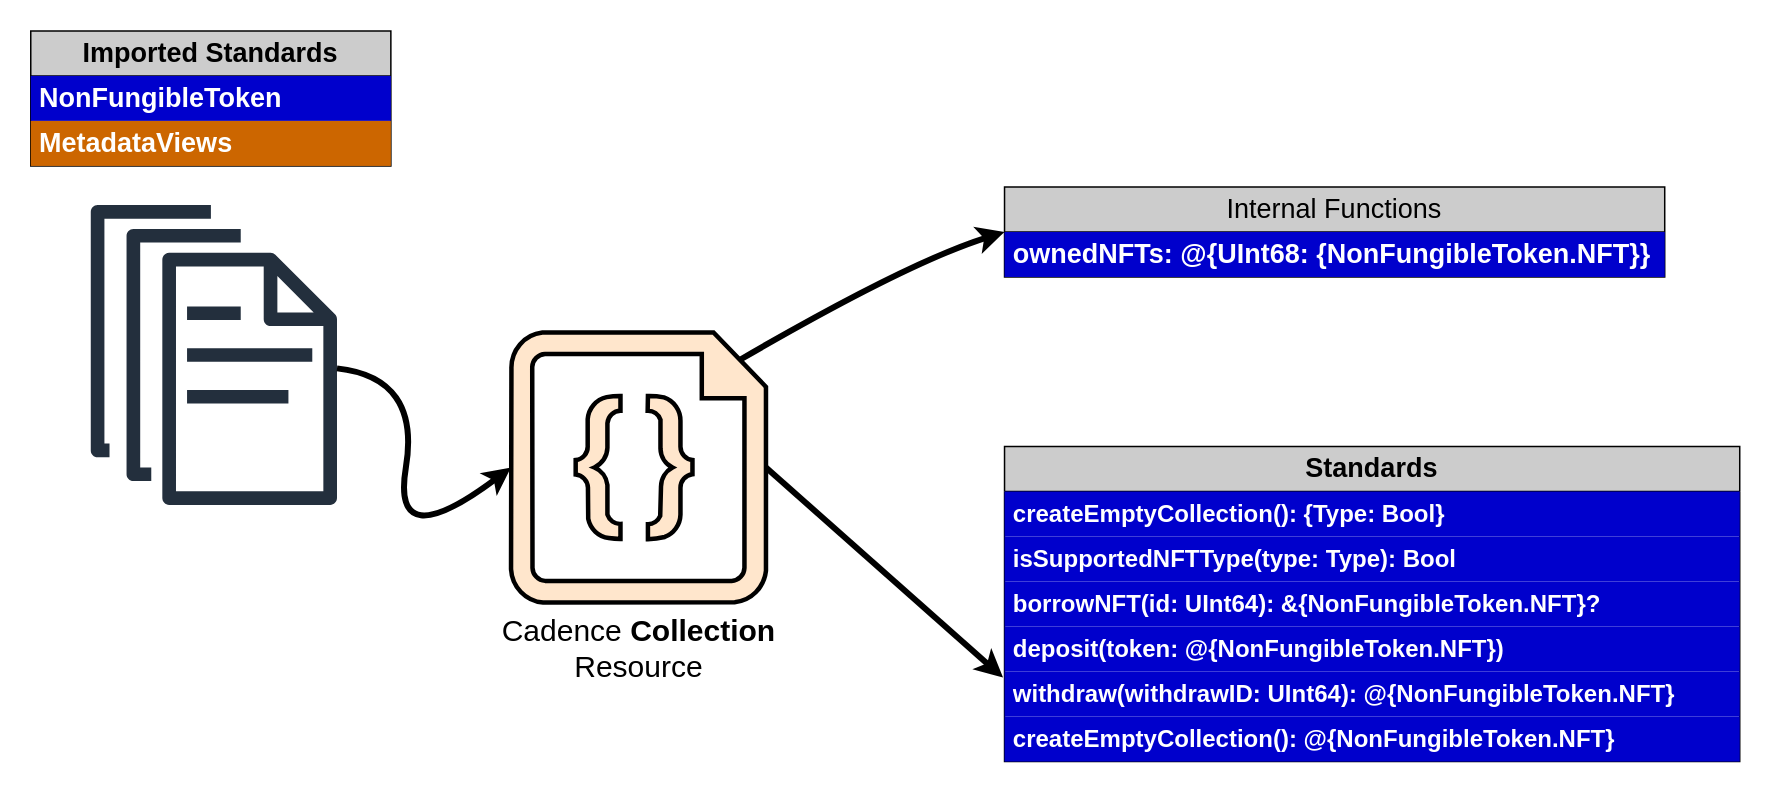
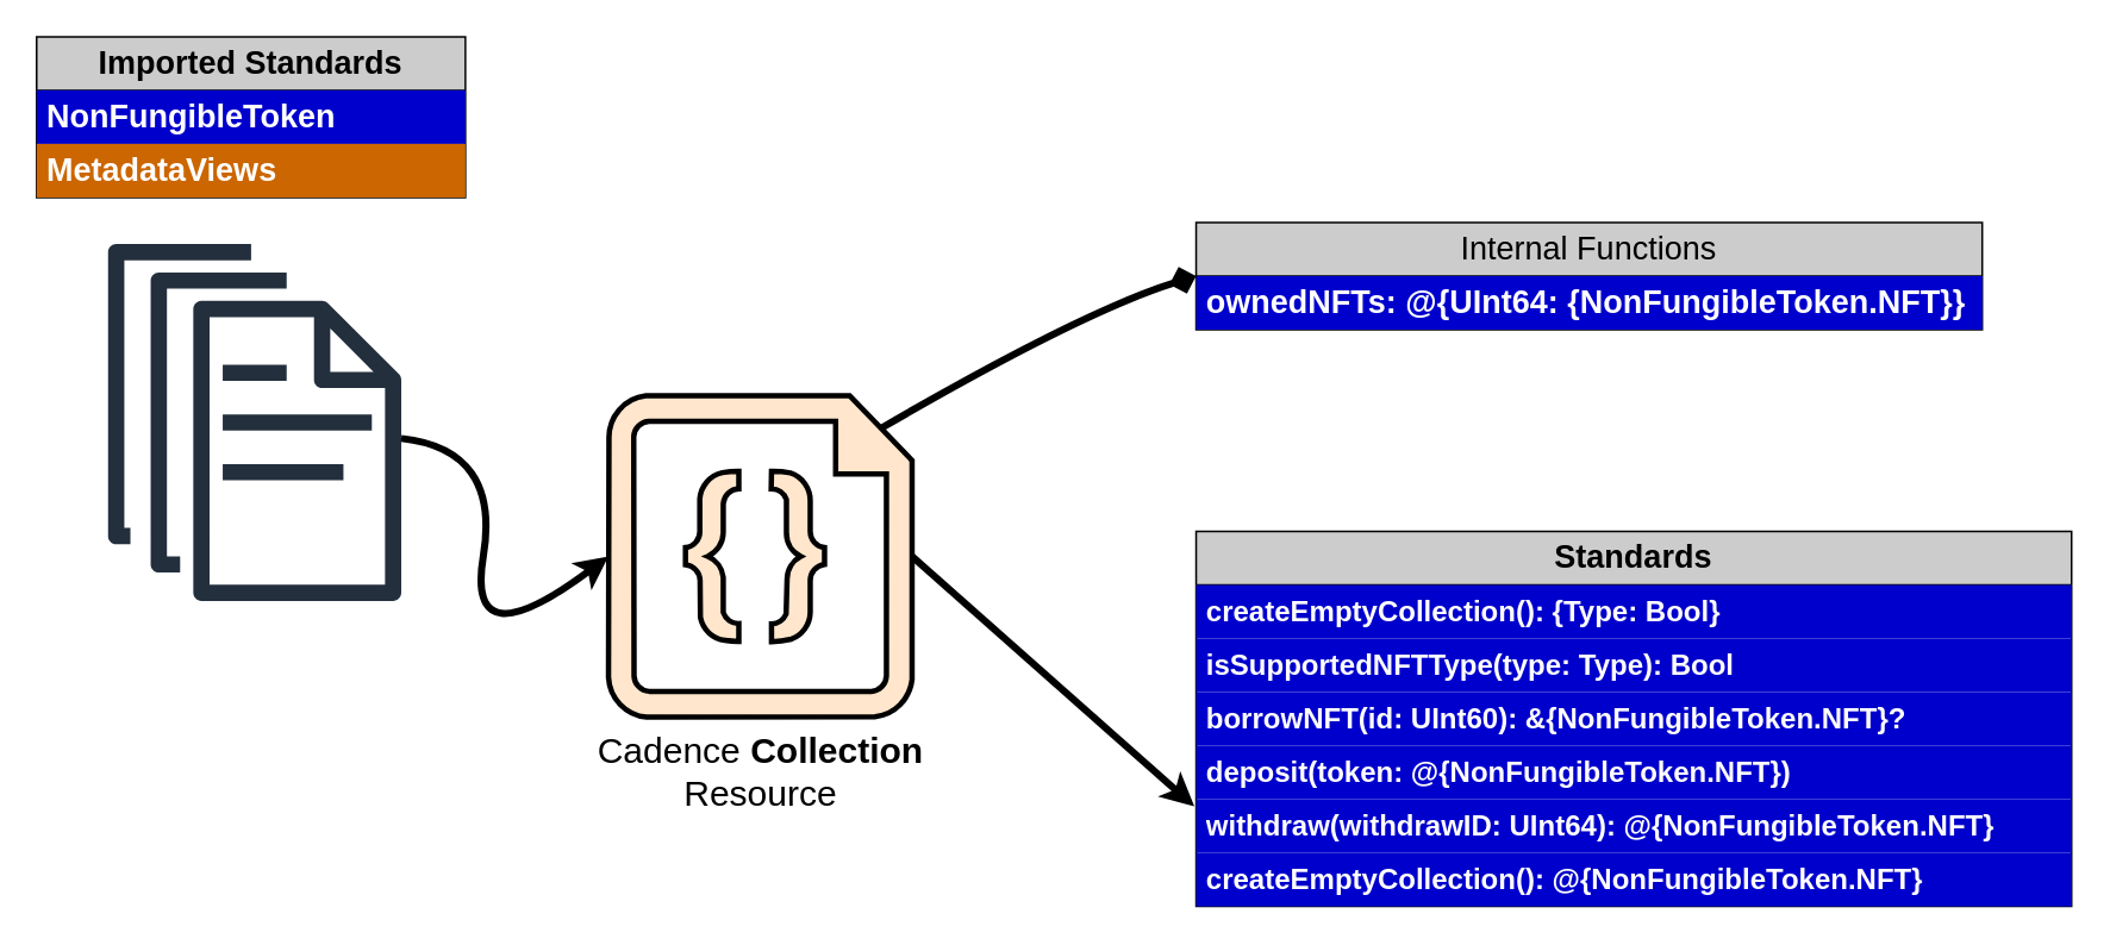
  <mxCell id="0" />
  <mxCell id="1" parent="0" />
  <mxCell id="2" value="&lt;font style=&quot;font-size: 20px;&quot;&gt;Cadence &lt;/font&gt;&lt;span style=&quot;font-size: 20px; background-color: initial;&quot;&gt;&lt;b&gt;Collection&lt;/b&gt;&lt;/span&gt;&lt;div&gt;&lt;span style=&quot;font-size: 20px; background-color: initial;&quot;&gt;Resource&lt;/span&gt;&lt;/div&gt;" style="sketch=0;aspect=fixed;pointerEvents=1;shadow=0;dashed=0;html=1;strokeColor=default;labelPosition=center;verticalLabelPosition=bottom;verticalAlign=top;align=center;fillColor=#ffe6cc;shape=mxgraph.azure.code_file;strokeWidth=3;" parent="1" vertex="1"><mxGeometry x="340" y="221" width="170" height="180" as="geometry" /></mxCell>
  <mxCell id="3" value="" style="sketch=0;outlineConnect=0;fontColor=#232F3E;gradientColor=none;fillColor=#232F3D;strokeColor=none;dashed=0;verticalLabelPosition=bottom;verticalAlign=top;align=center;html=1;fontSize=12;fontStyle=0;aspect=fixed;pointerEvents=1;shape=mxgraph.aws4.documents;" parent="1" vertex="1"><mxGeometry x="60" y="136" width="164.1" height="200" as="geometry" /></mxCell>
  <mxCell id="4" value="Internal Functions" style="swimlane;fontStyle=0;childLayout=stackLayout;horizontal=1;startSize=30;horizontalStack=0;resizeParent=1;resizeParentMax=0;resizeLast=0;collapsible=1;marginBottom=0;whiteSpace=wrap;html=1;fillColor=#CCCCCC;fontSize=18;" parent="1" vertex="1"><mxGeometry x="669" y="124" width="440" height="60" as="geometry"><mxRectangle x="630" y="150" width="90" height="30" as="alternateBounds" /></mxGeometry></mxCell>
- <mxCell id="5" value="ownedNFTs: @{UInt68: {NonFungibleToken.NFT}}" style="text;strokeColor=none;fillColor=#0000CC;align=left;verticalAlign=middle;spacingLeft=4;spacingRight=4;overflow=hidden;points=[[0,0.5],[1,0.5]];portConstraint=eastwest;rotatable=0;whiteSpace=wrap;html=1;labelBackgroundColor=none;fontColor=#FFFFFF;fontStyle=1;fontSize=18;" parent="4" vertex="1"><mxGeometry y="30" width="440" height="30" as="geometry" /></mxCell>
+ <mxCell id="5" value="ownedNFTs: @{UInt64: {NonFungibleToken.NFT}}" style="text;strokeColor=none;fillColor=#0000CC;align=left;verticalAlign=middle;spacingLeft=4;spacingRight=4;overflow=hidden;points=[[0,0.5],[1,0.5]];portConstraint=eastwest;rotatable=0;whiteSpace=wrap;html=1;labelBackgroundColor=none;fontColor=#FFFFFF;fontStyle=1;fontSize=18;" parent="4" vertex="1"><mxGeometry y="30" width="440" height="30" as="geometry" /></mxCell>
  <mxCell id="6" value="&lt;b style=&quot;font-size: 18px;&quot;&gt;Standards&lt;/b&gt;" style="swimlane;fontStyle=0;childLayout=stackLayout;horizontal=1;startSize=30;horizontalStack=0;resizeParent=1;resizeParentMax=0;resizeLast=0;collapsible=1;marginBottom=0;whiteSpace=wrap;html=1;fillColor=#CCCCCC;fontSize=18;" parent="1" vertex="1"><mxGeometry x="669" y="297" width="490" height="210" as="geometry" /></mxCell>
  <mxCell id="7" value="createEmptyCollection(): {Type: Bool}" style="text;strokeColor=none;fillColor=#0000CC;align=left;verticalAlign=middle;spacingLeft=4;spacingRight=4;overflow=hidden;points=[[0,0.5],[1,0.5]];portConstraint=eastwest;rotatable=0;whiteSpace=wrap;html=1;fontColor=#FFFFFF;labelBackgroundColor=none;fontStyle=1;fontSize=16;" parent="6" vertex="1"><mxGeometry y="30" width="490" height="30" as="geometry" /></mxCell>
  <mxCell id="8" value="isSupportedNFTType(type: Type): Bool" style="text;strokeColor=none;fillColor=#0000CC;align=left;verticalAlign=middle;spacingLeft=4;spacingRight=4;overflow=hidden;points=[[0,0.5],[1,0.5]];portConstraint=eastwest;rotatable=0;whiteSpace=wrap;html=1;fontColor=#FFFFFF;labelBackgroundColor=none;fontStyle=1;fontSize=16;" vertex="1" parent="6"><mxGeometry y="60" width="490" height="30" as="geometry" /></mxCell>
- <mxCell id="9" value="borrowNFT(id: UInt64): &amp;amp;{NonFungibleToken.NFT}?" style="text;strokeColor=none;fillColor=#0000CC;align=left;verticalAlign=middle;spacingLeft=4;spacingRight=4;overflow=hidden;points=[[0,0.5],[1,0.5]];portConstraint=eastwest;rotatable=0;whiteSpace=wrap;html=1;fontColor=#FFFFFF;labelBackgroundColor=none;fontStyle=1;fontSize=16;" vertex="1" parent="6"><mxGeometry y="90" width="490" height="30" as="geometry" /></mxCell>
+ <mxCell id="9" value="borrowNFT(id: UInt60): &amp;amp;{NonFungibleToken.NFT}?" style="text;strokeColor=none;fillColor=#0000CC;align=left;verticalAlign=middle;spacingLeft=4;spacingRight=4;overflow=hidden;points=[[0,0.5],[1,0.5]];portConstraint=eastwest;rotatable=0;whiteSpace=wrap;html=1;fontColor=#FFFFFF;labelBackgroundColor=none;fontStyle=1;fontSize=16;" vertex="1" parent="6"><mxGeometry y="90" width="490" height="30" as="geometry" /></mxCell>
  <mxCell id="10" value="deposit(token: @{NonFungibleToken.NFT})" style="text;strokeColor=none;fillColor=#0000CC;align=left;verticalAlign=middle;spacingLeft=4;spacingRight=4;overflow=hidden;points=[[0,0.5],[1,0.5]];portConstraint=eastwest;rotatable=0;whiteSpace=wrap;html=1;fontColor=#FFFFFF;labelBackgroundColor=none;fontStyle=1;fontSize=16;" vertex="1" parent="6"><mxGeometry y="120" width="490" height="30" as="geometry" /></mxCell>
  <mxCell id="11" value="withdraw(withdrawID: UInt64): @{NonFungibleToken.NFT}" style="text;strokeColor=none;fillColor=#0000CC;align=left;verticalAlign=middle;spacingLeft=4;spacingRight=4;overflow=hidden;points=[[0,0.5],[1,0.5]];portConstraint=eastwest;rotatable=0;whiteSpace=wrap;html=1;fontColor=#FFFFFF;labelBackgroundColor=none;fontStyle=1;fontSize=16;" parent="6" vertex="1"><mxGeometry y="150" width="490" height="30" as="geometry" /></mxCell>
  <mxCell id="12" value="createEmptyCollection(): @{NonFungibleToken.NFT}" style="text;strokeColor=none;fillColor=#0000CC;align=left;verticalAlign=middle;spacingLeft=4;spacingRight=4;overflow=hidden;points=[[0,0.5],[1,0.5]];portConstraint=eastwest;rotatable=0;whiteSpace=wrap;html=1;fontColor=#FFFFFF;labelBackgroundColor=none;fontStyle=1;fontSize=16;" parent="6" vertex="1"><mxGeometry y="180" width="490" height="30" as="geometry" /></mxCell>
- <mxCell id="13" value="" style="curved=1;endArrow=classic;html=1;rounded=0;entryX=0;entryY=0.5;entryDx=0;entryDy=0;strokeWidth=4;exitX=0.9;exitY=0.1;exitDx=0;exitDy=0;exitPerimeter=0;" parent="1" source="2" target="4" edge="1"><mxGeometry width="50" height="50" relative="1" as="geometry"><mxPoint x="329" y="154" as="sourcePoint" /><mxPoint x="780" y="134" as="targetPoint" /><Array as="points"><mxPoint x="605" y="174" /></Array></mxGeometry></mxCell>
+ <mxCell id="13" value="" style="curved=1;endArrow=diamond;html=1;rounded=0;entryX=0;entryY=0.5;entryDx=0;entryDy=0;strokeWidth=4;exitX=0.9;exitY=0.1;exitDx=0;exitDy=0;exitPerimeter=0;" parent="1" source="2" target="4" edge="1"><mxGeometry width="50" height="50" relative="1" as="geometry"><mxPoint x="329" y="154" as="sourcePoint" /><mxPoint x="780" y="134" as="targetPoint" /><Array as="points"><mxPoint x="605" y="174" /></Array></mxGeometry></mxCell>
  <mxCell id="14" value="" style="curved=1;endArrow=classic;html=1;rounded=0;entryX=-0.002;entryY=0.133;entryDx=0;entryDy=0;exitX=1;exitY=0.5;exitDx=0;exitDy=0;exitPerimeter=0;strokeWidth=4;entryPerimeter=0;" parent="1" source="2" target="11" edge="1"><mxGeometry width="50" height="50" relative="1" as="geometry"><mxPoint x="600" y="541" as="sourcePoint" /><mxPoint x="650" y="491" as="targetPoint" /><Array as="points" /></mxGeometry></mxCell>
  <mxCell id="15" value="" style="curved=1;endArrow=classic;html=1;rounded=0;entryX=0;entryY=0.5;entryDx=0;entryDy=0;entryPerimeter=0;strokeWidth=4;" parent="1" source="3" target="2" edge="1"><mxGeometry width="50" height="50" relative="1" as="geometry"><mxPoint x="250" y="251" as="sourcePoint" /><mxPoint x="300" y="201" as="targetPoint" /><Array as="points"><mxPoint x="280" y="251" /><mxPoint x="260" y="371" /></Array></mxGeometry></mxCell>
  <mxCell id="16" value="&lt;b style=&quot;font-size: 18px;&quot;&gt;Imported Standards&lt;/b&gt;" style="swimlane;fontStyle=0;childLayout=stackLayout;horizontal=1;startSize=30;horizontalStack=0;resizeParent=1;resizeParentMax=0;resizeLast=0;collapsible=1;marginBottom=0;whiteSpace=wrap;html=1;fillColor=#CCCCCC;fontSize=18;" parent="1" vertex="1"><mxGeometry x="20" y="20" width="240" height="90" as="geometry" /></mxCell>
  <mxCell id="17" value="NonFungibleToken" style="text;strokeColor=none;fillColor=#0000CC;align=left;verticalAlign=middle;spacingLeft=4;spacingRight=4;overflow=hidden;points=[[0,0.5],[1,0.5]];portConstraint=eastwest;rotatable=0;whiteSpace=wrap;html=1;fontColor=#FFFFFF;labelBackgroundColor=none;fontStyle=1;fontSize=18;" parent="16" vertex="1"><mxGeometry y="30" width="240" height="30" as="geometry" /></mxCell>
  <mxCell id="18" value="MetadataViews" style="text;strokeColor=none;fillColor=#CC6600;align=left;verticalAlign=middle;spacingLeft=4;spacingRight=4;overflow=hidden;points=[[0,0.5],[1,0.5]];portConstraint=eastwest;rotatable=0;whiteSpace=wrap;html=1;fontColor=#FFFFFF;labelBackgroundColor=none;fontStyle=1;fontSize=18;" parent="16" vertex="1"><mxGeometry y="60" width="240" height="30" as="geometry" /></mxCell>
